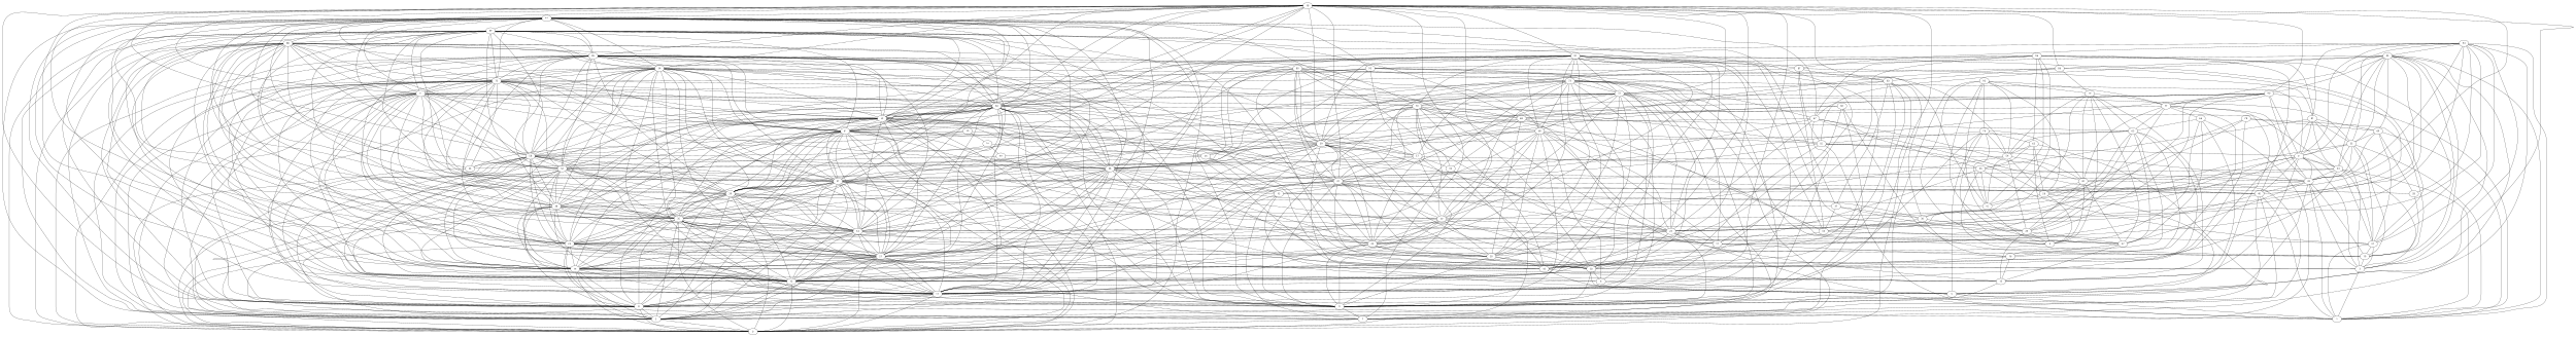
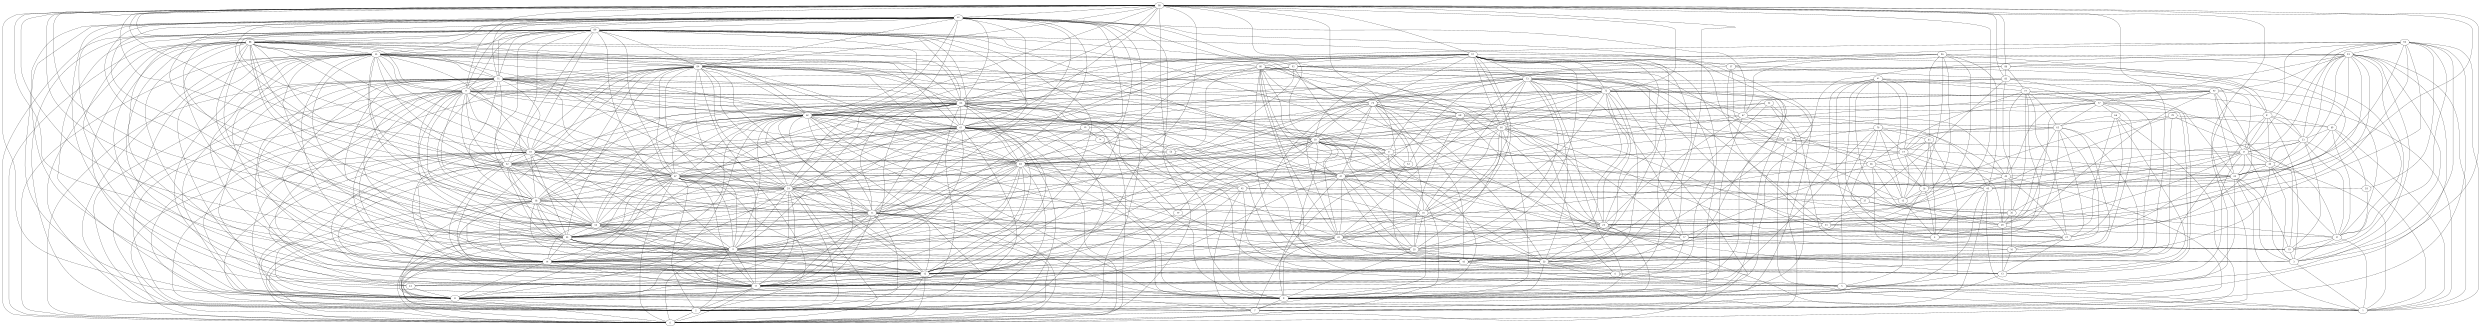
  digraph {
    fontname=Ubuntu
    rankdir=BT
    node [fontname=Ubuntu]
    edge [arrowhead=both fontname=Ubuntu]
    0
    2
    7
    8
    11
    12
    14
    21
    25
    35
    38
    39
    47
    52
    57
    58
    61
    62
    64
    71
    73
    75
    83
    85
    88
    89
    97
    40
    34
    65
    72
    84
    94
    42
    66
    45
    95
    9
    32
    82
    93
    98
    76
    24
    48
    22
    41
    91
    59
    17
    67
    30
    16
    44
    63
    68
    70
    80
    56
    99
    87
    90
    54
    77
    74
    86
    96
    43
    51
    55
    79
    23
    n73 [label=50]
    60
    92
    20
    13
    49
    46
    53
    36
    27
    81
    1
    3
    5
    31
    69
    19
    26
    6
    18
    33
    78
    28
    37
    4
    15
    29
    0 -> 2
    0 -> 7
    0 -> 8
    0 -> 11
    0 -> 12
    0 -> 14
    0 -> 21
    0 -> 25
    0 -> 35
    0 -> 38
    0 -> 39
    0 -> 47
    0 -> 52
    0 -> 57
    0 -> 58
    0 -> 61
    0 -> 62
    0 -> 64
    0 -> 71
    0 -> 73
    0 -> 75
    0 -> 83
    0 -> 85
    0 -> 88
    0 -> 89
    0 -> 97
    2 -> 8
    2 -> 11
    2 -> 12
    2 -> 14
    2 -> 21
    2 -> 25
    2 -> 35
    2 -> 38
    2 -> 39
    2 -> 47
    2 -> 58
    2 -> 61
    2 -> 62
    2 -> 64
    2 -> 71
    2 -> 75
    2 -> 85
    2 -> 88
    2 -> 89
    2 -> 97
    2 -> 40
    2 -> 34
    2 -> 65
    2 -> 72
    2 -> 84
    7 -> 21
    7 -> 58
    7 -> 71
    7 -> 94
    7 -> 42
    7 -> 66
    7 -> 45
    7 -> 95
    7 -> 9
    7 -> 32
    7 -> 82
    8 -> 11
-   8 -> 12
+   24 -> 12
    8 -> 14
    8 -> 21
    8 -> 25
    8 -> 35
    8 -> 38
    8 -> 39
    8 -> 47
    8 -> 52
    8 -> 61
    8 -> 62
    8 -> 64
    8 -> 71
    8 -> 75
    8 -> 85
    8 -> 88
    8 -> 89
    8 -> 97
    8 -> 34
    8 -> 84
    8 -> 93
    8 -> 98
    8 -> 76
    8 -> 24
    8 -> 48
    11 -> 12
    11 -> 14
    11 -> 21
    11 -> 25
    11 -> 35
    11 -> 38
    11 -> 39
    11 -> 47
    11 -> 52
    11 -> 58
    11 -> 62
    11 -> 64
    11 -> 71
    11 -> 75
    11 -> 85
    11 -> 88
    11 -> 89
    11 -> 97
    11 -> 34
    11 -> 72
    11 -> 84
    11 -> 98
    11 -> 48
    11 -> 22
    11 -> 41
    11 -> 91
    11 -> 59
    11 -> 17
    11 -> 67
    12 -> 14
    12 -> 21
    12 -> 25
    12 -> 35
    12 -> 38
    12 -> 39
    12 -> 47
    12 -> 52
    12 -> 58
    12 -> 61
    12 -> 64
    12 -> 71
    12 -> 75
    12 -> 85
    12 -> 88
    12 -> 89
    12 -> 97
    12 -> 34
    12 -> 72
    12 -> 84
    12 -> 45
    12 -> 98
    12 -> 48
    12 -> 22
    12 -> 41
    12 -> 91
    12 -> 59
    12 -> 30
    12 -> 16
    14 -> 21
    14 -> 25
    14 -> 35
    14 -> 38
    14 -> 39
    14 -> 47
    14 -> 52
    14 -> 58
    14 -> 61
    14 -> 62
    14 -> 71
    14 -> 75
    14 -> 85
    14 -> 88
    14 -> 89
    14 -> 97
    14 -> 34
    14 -> 84
    14 -> 98
    14 -> 48
    14 -> 41
    14 -> 91
    14 -> 59
    14 -> 44
    21 -> 25
    21 -> 35
    21 -> 38
    21 -> 39
    21 -> 47
    21 -> 52
    21 -> 57
    21 -> 58
    21 -> 61
    21 -> 62
    21 -> 64
    21 -> 75
    21 -> 85
    21 -> 88
    21 -> 89
    21 -> 97
    21 -> 34
    21 -> 84
    21 -> 98
    21 -> 48
    21 -> 30
    21 -> 63
    25 -> 35
    25 -> 38
    25 -> 39
    25 -> 47
    25 -> 52
    25 -> 58
    25 -> 61
    25 -> 62
    25 -> 64
    25 -> 71
    25 -> 85
    25 -> 88
    25 -> 89
    25 -> 97
    25 -> 34
    25 -> 84
    25 -> 98
    25 -> 48
    25 -> 63
    25 -> 68
    35 -> 38
    35 -> 39
    35 -> 47
    35 -> 52
    35 -> 58
    35 -> 61
    35 -> 62
    35 -> 64
    35 -> 75
    35 -> 88
    35 -> 89
    35 -> 97
    35 -> 84
    35 -> 98
    35 -> 48
    35 -> 59
    35 -> 70
    38 -> 39
    38 -> 47
    38 -> 52
    38 -> 58
    38 -> 61
    38 -> 62
    38 -> 64
    38 -> 71
    38 -> 75
    38 -> 85
    38 -> 89
    38 -> 97
    38 -> 84
    38 -> 80
    39 -> 47
    39 -> 52
    39 -> 58
    39 -> 61
    39 -> 62
    39 -> 64
    39 -> 71
    39 -> 75
    39 -> 85
    39 -> 88
    39 -> 97
    39 -> 84
    39 -> 68
    39 -> 56
    39 -> 99
    39 -> 87
    47 -> 52
    47 -> 58
    47 -> 61
    47 -> 62
    47 -> 64
    47 -> 71
    47 -> 75
    47 -> 85
    47 -> 88
    47 -> 89
    47 -> 84
    47 -> 95
    47 -> 98
    47 -> 48
    47 -> 91
    47 -> 67
    47 -> 90
    52 -> 58
    52 -> 61
    52 -> 62
    52 -> 64
    52 -> 71
    52 -> 75
    52 -> 85
    52 -> 88
    52 -> 89
    52 -> 97
    52 -> 84
    52 -> 90
    52 -> 54
    57 -> 71
    57 -> 84
    57 -> 95
    57 -> 82
    57 -> 93
    57 -> 59
    58 -> 61
    58 -> 62
    58 -> 64
    58 -> 71
    58 -> 75
    58 -> 85
    58 -> 88
    58 -> 89
    58 -> 97
    58 -> 84
    58 -> 98
    58 -> 77
    58 -> 74
    61 -> 62
    61 -> 64
    61 -> 71
    61 -> 75
    61 -> 85
    61 -> 88
    61 -> 89
    61 -> 97
    61 -> 72
    61 -> 84
    61 -> 98
    61 -> 91
    61 -> 67
    62 -> 64
    62 -> 71
    62 -> 75
    62 -> 85
    62 -> 88
    62 -> 89
    62 -> 97
    62 -> 72
    62 -> 84
    62 -> 95
    62 -> 98
    62 -> 91
    64 -> 71
    64 -> 73
    64 -> 75
    64 -> 85
    64 -> 88
    64 -> 89
    64 -> 97
    64 -> 84
    64 -> 94
    64 -> 98
    64 -> 91
    71 -> 35
    71 -> 75
    71 -> 85
    71 -> 88
    71 -> 89
    71 -> 97
    71 -> 84
    71 -> 98
    71 -> 86
    73 -> 91
    73 -> 80
    75 -> 85
    75 -> 88
    75 -> 89
    75 -> 97
    75 -> 84
    75 -> 95
    75 -> 98
    75 -> 96
    83 -> 98
    83 -> 87
    83 -> 86
    85 -> 88
    85 -> 89
    85 -> 97
    85 -> 98
    88 -> 89
    88 -> 97
    89 -> 97
    97 -> 98
    40 -> 52
    40 -> 93
    40 -> 48
    40 -> 67
    40 -> 96
    40 -> 43
    40 -> 51
    34 -> 35
    34 -> 38
    34 -> 39
    34 -> 47
    34 -> 52
    34 -> 58
    34 -> 61
    34 -> 62
    34 -> 64
    34 -> 71
    34 -> 75
    34 -> 85
    34 -> 88
    34 -> 89
    34 -> 97
    34 -> 98
    34 -> 48
    34 -> 54
    34 -> 51
    34 -> 55
    65 -> 76
    65 -> 96
    72 -> 73
    72 -> 83
    72 -> 98
    72 -> 91
    72 -> 80
    84 -> 85
    84 -> 88
    84 -> 89
    84 -> 97
    84 -> 98
    42 -> 76
    42 -> 67
    42 -> 44
    42 -> 54
    42 -> 77
    42 -> 79
    66 -> 77
    45 -> 47
    45 -> 57
    45 -> 62
    45 -> 98
    45 -> 56
    95 -> 97
    95 -> 96
    9 -> 11
    9 -> 12
    9 -> 14
    9 -> 35
    9 -> 57
    9 -> 61
    9 -> 62
    9 -> 64
    9 -> 73
    9 -> 85
    9 -> 40
    9 -> 72
    9 -> 98
    9 -> 48
    9 -> 22
    9 -> 41
    9 -> 91
    9 -> 30
    9 -> 70
    9 -> 80
    9 -> 23
    9 -> n73
    9 -> 60
    9 -> 92
    9 -> 20
    9 -> 13
    32 -> 57
    32 -> 68
    32 -> 70
    93 -> 94
    76 -> 92
    24 -> 58
    24 -> 75
    24 -> 97
    24 -> 99
    24 -> 49
    48 -> 57
    48 -> 58
    48 -> 61
    48 -> 62
    48 -> 64
    48 -> 71
    48 -> 75
    48 -> 85
    48 -> 97
    48 -> 72
    48 -> 84
    48 -> 91
    48 -> 59
    48 -> 90
    48 -> 86
    22 -> 35
    22 -> 61
    22 -> 62
    22 -> 73
    22 -> 98
    22 -> 48
    22 -> 41
    22 -> 91
    22 -> 59
    22 -> 30
    22 -> 70
    22 -> 80
    22 -> 90
    22 -> 23
    22 -> 60
    41 -> 61
    41 -> 62
    41 -> 64
    41 -> 73
    41 -> 72
    41 -> 98
    41 -> 48
    41 -> 59
    41 -> 44
    41 -> 70
    41 -> 80
    41 -> 60
    91 -> 98
    59 -> 61
    59 -> 62
    59 -> 64
    59 -> 73
    59 -> 85
    59 -> 72
    59 -> 98
    59 -> 91
    59 -> 63
    59 -> 70
    59 -> 80
    59 -> 60
    17 -> 47
    17 -> 61
    17 -> 73
    17 -> 97
    17 -> 40
    17 -> 94
    17 -> 96
    17 -> 23
    17 -> 60
    17 -> 46
    67 -> 73
    67 -> 97
    67 -> 90
    67 -> 96
    30 -> 38
    30 -> 39
    30 -> 73
    30 -> 72
    30 -> 41
    30 -> 91
    30 -> 59
    30 -> 70
    30 -> 60
    30 -> 53
    16 -> 17
    16 -> 63
    16 -> 77
    16 -> 36
    16 -> 27
    44 -> 64
    44 -> 93
    44 -> 51
    44 -> 53
    44 -> 81
    63 -> 66
    63 -> 68
    63 -> 77
    63 -> 79
    68 -> 75
    68 -> 83
    68 -> 89
    68 -> 82
    68 -> 70
    70 -> 71
    70 -> 73
    70 -> 85
    70 -> 72
    70 -> 91
    70 -> 80
    80 -> 88
    80 -> 91
    56 -> 62
    56 -> 95
    56 -> 74
    56 -> 60
    87 -> 89
    87 -> 94
    90 -> 93
    90 -> 98
    54 -> 65
    54 -> 84
    54 -> 76
    54 -> 63
    54 -> 79
    54 -> 92
    77 -> 93
    77 -> 90
    77 -> 79
    77 -> 92
    74 -> 99
    86 -> 93
    86 -> 98
    43 -> 94
    43 -> 44
    43 -> 99
    43 -> 90
    43 -> 77
    43 -> 51
    43 -> 55
    43 -> 46
    43 -> 53
    43 -> 69
    51 -> 73
    51 -> 94
    51 -> 93
    51 -> 90
    51 -> 55
    51 -> 53
    51 -> 81
    55 -> 84
    55 -> 93
    55 -> 76
    55 -> 87
    55 -> 60
    79 -> 86
    79 -> 92
    23 -> 72
    23 -> 94
    23 -> 93
    23 -> 41
    23 -> 91
    23 -> 59
    23 -> 67
    23 -> 30
    23 -> 70
    23 -> 80
    23 -> 96
    23 -> 51
    23 -> 60
    n73 -> 73
    n73 -> 83
    n73 -> 72
    n73 -> 22
    n73 -> 41
    n73 -> 91
    n73 -> 59
    n73 -> 30
    n73 -> 70
    n73 -> 80
    n73 -> 56
    n73 -> 55
    n73 -> 23
    n73 -> 20
    n73 -> 78
    60 -> 73
    60 -> 72
    60 -> 91
    60 -> 70
    60 -> 80
    20 -> 35
    20 -> 73
    20 -> 75
    20 -> 72
    20 -> 22
    20 -> 41
    20 -> 91
    20 -> 59
    20 -> 30
    20 -> 68
    20 -> 80
    20 -> 23
    20 -> 60
    13 -> 88
    13 -> 66
    13 -> 59
    13 -> 16
    13 -> 68
    13 -> 77
    13 -> 79
    13 -> 27
    13 -> 18
    13 -> 29
    49 -> 59
    49 -> 74
    46 -> 57
    46 -> 65
    46 -> 67
    46 -> 81
    53 -> 72
    53 -> 94
    53 -> 93
    53 -> 81
    53 -> 69
    36 -> 83
    36 -> 48
    36 -> 51
    36 -> 79
    36 -> 37
    27 -> 73
    27 -> 42
    27 -> 66
    27 -> 63
    27 -> 43
    27 -> 79
    27 -> 60
    27 -> 92
    27 -> 29
    81 -> 94
    81 -> 87
    81 -> 96
    1 -> 8
    1 -> 40
    1 -> 94
    1 -> 93
    1 -> 44
    1 -> 90
    1 -> 43
    1 -> 55
    1 -> 23
    1 -> 53
    1 -> 3
    1 -> 5
    1 -> 31
    1 -> 69
    3 -> 64
    3 -> 85
    3 -> 94
    3 -> 93
    3 -> 98
    3 -> 44
    3 -> 43
    3 -> 51
    3 -> 81
    3 -> 31
    3 -> 19
    5 -> 34
    5 -> 84
    5 -> 93
    5 -> 76
    5 -> 43
    5 -> 51
    5 -> n73
    5 -> 26
    5 -> 6
    5 -> 18
    31 -> 94
    31 -> 91
    31 -> 44
    31 -> 96
    31 -> 51
    31 -> 46
    31 -> 53
    31 -> 69
    31 -> 33
    69 -> 93
    69 -> 81
    69 -> 78
    19 -> 89
    19 -> 82
    19 -> 93
    19 -> 43
    19 -> 46
    19 -> 53
    19 -> 31
    19 -> 78
    19 -> 28
    26 -> 65
    26 -> 42
    26 -> 54
    26 -> 43
    26 -> 55
    26 -> 92
    26 -> 78
    6 -> 38
    6 -> 45
    6 -> 95
    6 -> n73
    6 -> 60
    6 -> 81
    18 -> 25
    18 -> 39
    18 -> 75
    18 -> 83
    18 -> 32
    18 -> 82
    18 -> 63
    18 -> 70
    18 -> 20
    18 -> 49
    18 -> 33
    33 -> 73
    33 -> 68
    33 -> 87
    33 -> 86
    33 -> 36
    33 -> 37
    28 -> 94
    28 -> 41
    28 -> 69
    37 -> 39
    37 -> 83
    37 -> 97
    4 -> 34
    4 -> 65
    4 -> 42
    4 -> 66
    4 -> 76
    4 -> 79
    4 -> 92
    4 -> 26
    4 -> 15
    4 -> 29
    15 -> 45
    15 -> 95
    15 -> 76
    15 -> 54
    15 -> 96
    15 -> 46
    15 -> 26
    15 -> 78
    29 -> 89
    29 -> 42
    29 -> 63
    29 -> 90
    29 -> 54
    29 -> 77
    29 -> 92
    29 -> 36
    29 -> 37
  }
